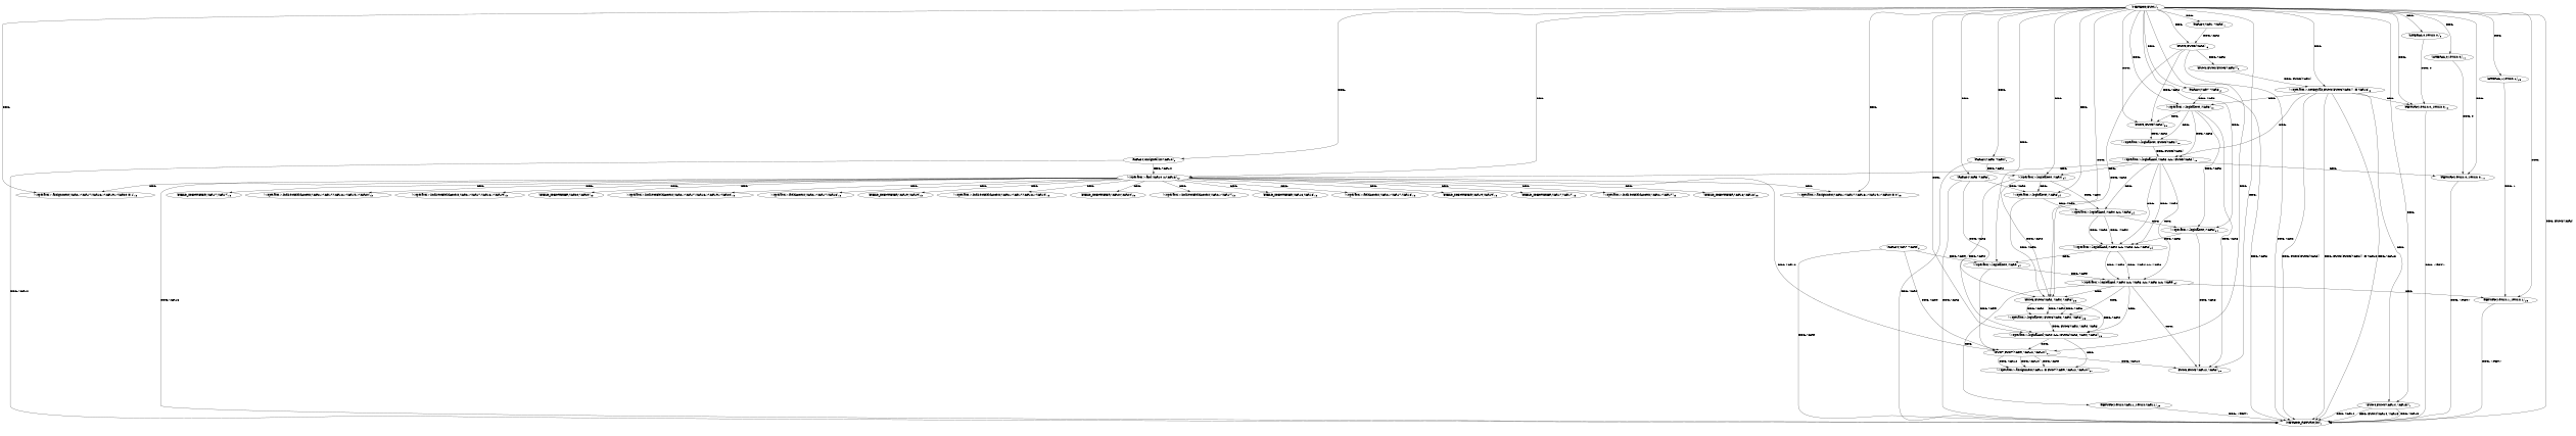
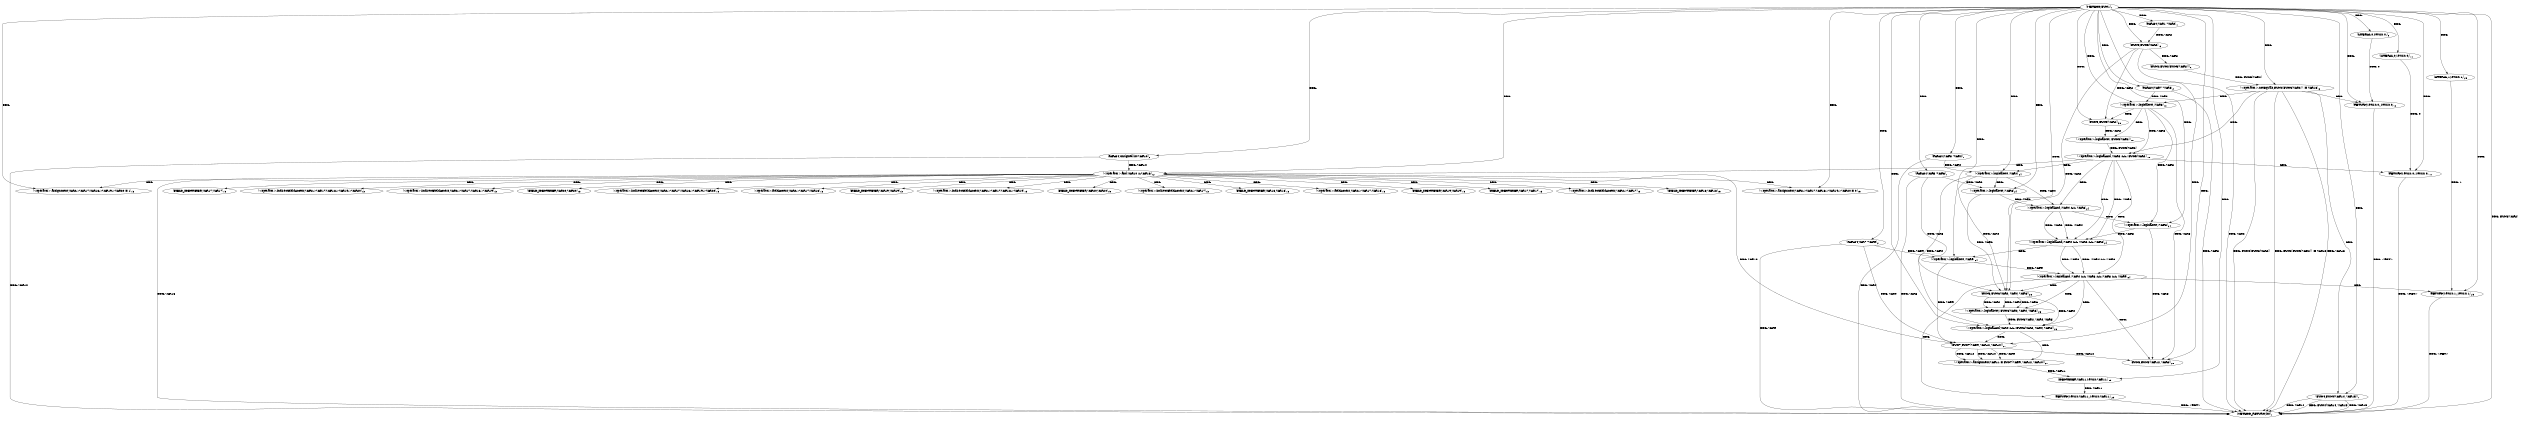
  digraph {
    n1 [label=<(METHOD,FUN1)<SUB>1</SUB>>]
    n2 [label=<(PARAM,VAR1 *VAR2)<SUB>1</SUB>>]
    n3 [label=<(PARAM,VAR3 *VAR4)<SUB>1</SUB>>]
    n4 [label=<(PARAM,VAR5 *VAR6)<SUB>1</SUB>>]
    n5 [label=<(PARAM,VAR7 *VAR8)<SUB>2</SUB>>]
    n6 [label=<(PARAM,VAR7 *VAR9)<SUB>2</SUB>>]
    n7 [label=<(PARAM,unsigned int VAR10)<SUB>2</SUB>>]
    n8 [label=<(FUN8,FUN8(VAR12, VAR8))<SUB>28</SUB>>]
    n9 [label=<(&lt;operator&gt;.notEquals,FUN2(FUN3(VAR2)) != VAR13)<SUB>6</SUB>>]
    n10 [label=<(&lt;operator&gt;.and,VAR10 &amp; VAR16)<SUB>12</SUB>>]
    n11 [label=<(&lt;operator&gt;.logicalAnd,VAR4 &amp;&amp; !FUN6(VAR2, VAR4, VAR6))<SUB>26</SUB>>]
+   n12 [label=<(IDENTIFIER,VAR11,return VAR11;)<SUB>29</SUB>>]
    n13 [label=<(FUN4,FUN4(VAR14, VAR15))<SUB>7</SUB>>]
    n14 [label=<(RETURN,return 0;,return 0;)<SUB>8</SUB>>]
    n15 [label=<(RETURN,return 0;,return 0;)<SUB>11</SUB>>]
    n16 [label=<(&lt;operator&gt;.assignment,VAR2-&gt;VAR17.VAR18-&gt;VAR19-&gt;VAR20 = 1)<SUB>13</SUB>>]
    n17 [label=<(RETURN,return 1;,return 1;)<SUB>25</SUB>>]
    n18 [label=<(LITERAL,0,return 0;)<SUB>8</SUB>>]
    n19 [label=<(&lt;operator&gt;.logicalNot,!VAR8)<SUB>10</SUB>>]
    n20 [label=<(LITERAL,0,return 0;)<SUB>11</SUB>>]
    n21 [label=<(&lt;operator&gt;.assignment,VAR2-&gt;VAR17.VAR18-&gt;VAR19-&gt;VAR20 = 0)<SUB>15</SUB>>]
    n22 [label=<(&lt;operator&gt;.logicalNot,!VAR9)<SUB>24</SUB>>]
    n23 [label=<(LITERAL,1,return 1;)<SUB>25</SUB>>]
    n24 [label=<(FUN3,FUN3(VAR2))<SUB>6</SUB>>]
    n25 [label=<(FUN5,FUN5(VAR2))<SUB>30</SUB>>]
    n26 [label=<(&lt;operator&gt;.logicalNot,!VAR8)<SUB>24</SUB>>]
    n27 [label=<(FUN6,FUN6(VAR2, VAR4, VAR6))<SUB>26</SUB>>]
    n28 [label=<(FUN7,FUN7(VAR9, VAR12, VAR10))<SUB>27</SUB>>]
    n29 [label=<(&lt;operator&gt;.logicalNot,!VAR4)<SUB>24</SUB>>]
    n30 [label=<(&lt;operator&gt;.logicalNot,!VAR6)<SUB>24</SUB>>]
    n31 [label=<(METHOD_RETURN,int)<SUB>1</SUB>>]
    n32 [label=<(&lt;operator&gt;.logicalAnd,!VAR8 &amp;&amp; !FUN5(VAR2))<SUB>10</SUB>>]
    n33 [label=<(&lt;operator&gt;.indirectFieldAccess,VAR2-&gt;VAR17.VAR18-&gt;VAR19-&gt;VAR20)<SUB>13</SUB>>]
    n34 [label=<(&lt;operator&gt;.indirectFieldAccess,VAR2-&gt;VAR17.VAR18-&gt;VAR19)<SUB>13</SUB>>]
    n35 [label=<(FIELD_IDENTIFIER,VAR20,VAR20)<SUB>13</SUB>>]
    n36 [label=<(&lt;operator&gt;.indirectFieldAccess,VAR2-&gt;VAR17.VAR18-&gt;VAR19-&gt;VAR20)<SUB>15</SUB>>]
    n37 [label=<(&lt;operator&gt;.fieldAccess,VAR2-&gt;VAR17.VAR18)<SUB>13</SUB>>]
    n38 [label=<(FIELD_IDENTIFIER,VAR19,VAR19)<SUB>13</SUB>>]
    n39 [label=<(&lt;operator&gt;.indirectFieldAccess,VAR2-&gt;VAR17.VAR18-&gt;VAR19)<SUB>15</SUB>>]
    n40 [label=<(FIELD_IDENTIFIER,VAR20,VAR20)<SUB>15</SUB>>]
    n41 [label=<(&lt;operator&gt;.indirectFieldAccess,VAR2-&gt;VAR17)<SUB>13</SUB>>]
    n42 [label=<(FIELD_IDENTIFIER,VAR18,VAR18)<SUB>13</SUB>>]
    n43 [label=<(&lt;operator&gt;.fieldAccess,VAR2-&gt;VAR17.VAR18)<SUB>15</SUB>>]
    n44 [label=<(FIELD_IDENTIFIER,VAR19,VAR19)<SUB>15</SUB>>]
    n45 [label=<(FIELD_IDENTIFIER,VAR17,VAR17)<SUB>13</SUB>>]
    n46 [label=<(&lt;operator&gt;.indirectFieldAccess,VAR2-&gt;VAR17)<SUB>15</SUB>>]
    n47 [label=<(FIELD_IDENTIFIER,VAR18,VAR18)<SUB>15</SUB>>]
    n48 [label=<(FIELD_IDENTIFIER,VAR17,VAR17)<SUB>15</SUB>>]
    n49 [label=<(&lt;operator&gt;.assignment,VAR11 = FUN7(VAR9, VAR12, VAR10))<SUB>27</SUB>>]
    n50 [label=<(RETURN,return VAR11;,return VAR11;)<SUB>29</SUB>>]
    n51 [label=<(&lt;operator&gt;.logicalNot,!FUN5(VAR2))<SUB>10</SUB>>]
    n52 [label=<(&lt;operator&gt;.logicalAnd,!VAR4 &amp;&amp; !VAR6 &amp;&amp; !VAR8 &amp;&amp; !VAR9)<SUB>84</SUB>>]
    n53 [label=<(FUN2,FUN2(FUN3(VAR2)))<SUB>6</SUB>>]
    n54 [label=<(&lt;operator&gt;.logicalAnd,!VAR4 &amp;&amp; !VAR6 &amp;&amp; !VAR8)<SUB>24</SUB>>]
    n55 [label=<(&lt;operator&gt;.logicalNot,!FUN6(VAR2, VAR4, VAR6))<SUB>26</SUB>>]
    n56 [label=<(&lt;operator&gt;.logicalAnd,!VAR4 &amp;&amp; !VAR6)<SUB>24</SUB>>]
    n1 -> n2 [label="DDG: "]
    n1 -> n3 [label="DDG: "]
    n1 -> n4 [label="DDG: "]
    n1 -> n5 [label="DDG: "]
+   n1 -> n6 [label="DDG: "]
    n1 -> n7 [label="DDG: "]
    n1 -> n8 [label="DDG: "]
    n1 -> n9 [label="DDG: "]
    n1 -> n10 [label="DDG: "]
    n1 -> n11 [label="DDG: "]
+   n1 -> n12 [label="DDG: "]
    n1 -> n13 [label="DDG: "]
    n1 -> n14 [label="DDG: "]
    n1 -> n15 [label="DDG: "]
    n1 -> n16 [label="DDG: "]
    n1 -> n17 [label="DDG: "]
    n1 -> n18 [label="DDG: "]
    n1 -> n19 [label="DDG: "]
    n1 -> n20 [label="DDG: "]
    n1 -> n21 [label="DDG: "]
    n1 -> n22 [label="DDG: "]
    n1 -> n23 [label="DDG: "]
    n1 -> n24 [label="DDG: "]
    n1 -> n25 [label="DDG: "]
    n1 -> n26 [label="DDG: "]
    n1 -> n27 [label="DDG: "]
    n1 -> n28 [label="DDG: "]
    n1 -> n29 [label="DDG: "]
    n1 -> n30 [label="DDG: "]
    n1 -> n31 [label="DDG: FUN3(VAR2)"]
    n2 -> n24 [label="DDG: VAR2"]
    n3 -> n29 [label="DDG: VAR4"]
    n3 -> n31 [label="DDG: VAR4"]
    n4 -> n27 [label="DDG: VAR6"]
    n4 -> n30 [label="DDG: VAR6"]
    n4 -> n31 [label="DDG: VAR6"]
    n5 -> n19 [label="DDG: VAR8"]
    n5 -> n31 [label="DDG: VAR8"]
    n6 -> n22 [label="DDG: VAR9"]
    n6 -> n28 [label="DDG: VAR9"]
    n6 -> n31 [label="DDG: VAR9"]
    n7 -> n10 [label="DDG: VAR10"]
    n7 -> n31 [label="DDG: VAR10"]
    n9 -> n13 [label="CDG: "]
    n9 -> n14 [label="CDG: "]
    n9 -> n19 [label="CDG: "]
    n9 -> n31 [label="DDG: FUN2(FUN3(VAR2))"]
    n9 -> n31 [label="DDG: FUN2(FUN3(VAR2)) != VAR13"]
    n9 -> n31 [label="DDG: VAR13"]
    n9 -> n32 [label="CDG: "]
    n10 -> n16 [label="CDG: "]
    n10 -> n21 [label="CDG: "]
    n10 -> n28 [label="DDG: VAR10"]
    n10 -> n31 [label="DDG: VAR16"]
    n10 -> n33 [label="CDG: "]
    n10 -> n34 [label="CDG: "]
    n10 -> n35 [label="CDG: "]
    n10 -> n36 [label="CDG: "]
    n10 -> n37 [label="CDG: "]
    n10 -> n38 [label="CDG: "]
    n10 -> n39 [label="CDG: "]
    n10 -> n40 [label="CDG: "]
    n10 -> n41 [label="CDG: "]
    n10 -> n42 [label="CDG: "]
    n10 -> n43 [label="CDG: "]
    n10 -> n44 [label="CDG: "]
    n10 -> n45 [label="CDG: "]
    n10 -> n46 [label="CDG: "]
    n10 -> n47 [label="CDG: "]
    n10 -> n48 [label="CDG: "]
    n11 -> n28 [label="CDG: "]
    n11 -> n49 [label="CDG: "]
+   n12 -> n50 [label="DDG: VAR11"]
    n13 -> n31 [label="DDG: VAR14"]
    n13 -> n31 [label="DDG: FUN4(VAR14, VAR15)"]
    n13 -> n31 [label="DDG: VAR15"]
    n14 -> n31 [label="DDG: &lt;RET&gt;"]
    n15 -> n31 [label="DDG: &lt;RET&gt;"]
    n17 -> n31 [label="DDG: &lt;RET&gt;"]
    n18 -> n14 [label="DDG: 0"]
    n19 -> n8 [label="DDG: VAR8"]
    n19 -> n25 [label="CDG: "]
    n19 -> n26 [label="DDG: VAR8"]
    n19 -> n32 [label="DDG: VAR8"]
    n19 -> n51 [label="CDG: "]
    n20 -> n15 [label="DDG: 0"]
    n22 -> n28 [label="DDG: VAR9"]
    n22 -> n52 [label="DDG: VAR9"]
    n23 -> n17 [label="DDG: 1"]
    n24 -> n25 [label="DDG: VAR2"]
    n24 -> n27 [label="DDG: VAR2"]
    n24 -> n31 [label="DDG: VAR2"]
    n24 -> n53 [label="DDG: VAR2"]
    n25 -> n51 [label="DDG: VAR2"]
    n26 -> n8 [label="DDG: VAR8"]
    n26 -> n54 [label="DDG: VAR8"]
    n27 -> n11 [label="DDG: VAR4"]
    n27 -> n55 [label="DDG: VAR2"]
    n27 -> n55 [label="DDG: VAR4"]
    n27 -> n55 [label="DDG: VAR6"]
    n28 -> n8 [label="DDG: VAR12"]
    n28 -> n49 [label="DDG: VAR9"]
    n28 -> n49 [label="DDG: VAR12"]
    n28 -> n49 [label="DDG: VAR10"]
    n29 -> n11 [label="DDG: VAR4"]
    n29 -> n27 [label="DDG: VAR4"]
    n29 -> n30 [label="CDG: "]
    n29 -> n56 [label="DDG: VAR4"]
    n30 -> n27 [label="DDG: VAR6"]
    n30 -> n56 [label="DDG: VAR6"]
    n32 -> n10 [label="CDG: "]
    n32 -> n15 [label="CDG: "]
    n32 -> n29 [label="CDG: "]
    n32 -> n52 [label="CDG: "]
    n32 -> n54 [label="DDG: !VAR8"]
    n32 -> n54 [label="CDG: "]
    n32 -> n56 [label="CDG: "]
+   n49 -> n12 [label="DDG: VAR11"]
    n50 -> n31 [label="DDG: &lt;RET&gt;"]
    n51 -> n32 [label="DDG: FUN5(VAR2)"]
    n52 -> n8 [label="CDG: "]
    n52 -> n11 [label="CDG: "]
    n52 -> n17 [label="CDG: "]
    n52 -> n27 [label="CDG: "]
    n52 -> n50 [label="CDG: "]
    n52 -> n55 [label="CDG: "]
    n53 -> n9 [label="DDG: FUN3(VAR2)"]
    n54 -> n22 [label="CDG: "]
    n54 -> n52 [label="DDG: !VAR4 &amp;&amp; !VAR6"]
    n54 -> n52 [label="DDG: !VAR8"]
    n55 -> n11 [label="DDG: FUN6(VAR2, VAR4, VAR6)"]
    n56 -> n26 [label="CDG: "]
    n56 -> n54 [label="DDG: !VAR4"]
    n56 -> n54 [label="DDG: !VAR6"]
  }
